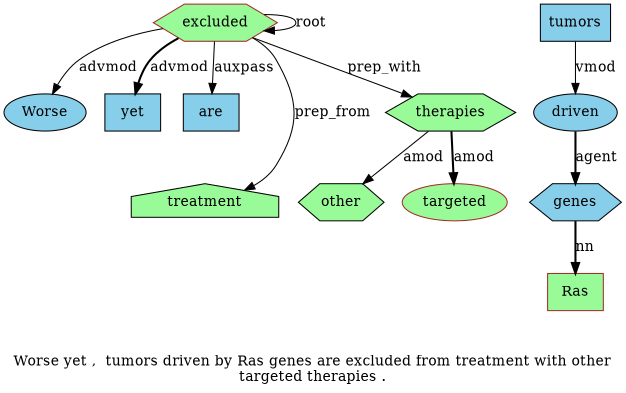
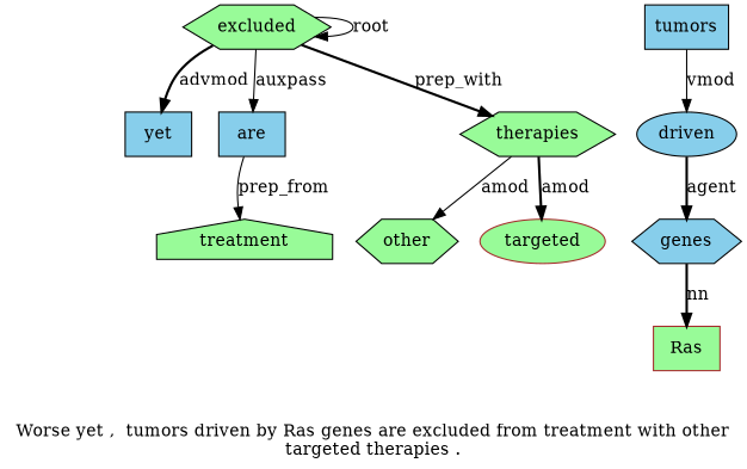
  digraph {
    label="Worse yet ,  tumors driven by Ras genes are excluded from treatment with other\ntargeted therapies ."
    node [color=black fillcolor=palegreen shape=hexagon style=filled]
    edge [style=solid]
-   n1 [color=brown label=excluded]
-   n2 [fillcolor=skyblue label=Worse shape=ellipse]
+   n1 [label=excluded]
    n3 [fillcolor=skyblue label=yet shape=box]
    n4 [fillcolor=skyblue label=are shape=box]
    n5 [label=treatment shape=house]
    n6 [label=therapies]
    n7 [fillcolor=skyblue label=tumors shape=box]
    n8 [fillcolor=skyblue label=driven shape=ellipse]
    n9 [label=other]
    n10 [color=brown label=targeted shape=ellipse]
    n11 [fillcolor=skyblue label=genes]
    n12 [color=brown label=Ras shape=box]
    n1 -> n1 [label=root]
-   n1 -> n2 [label=advmod]
    n1 -> n3 [label=advmod style=bold]
    n1 -> n4 [label=auxpass]
-   n1 -> n5 [label=prep_from]
-   n1 -> n6 [label=prep_with]
+   n4 -> n5 [label=prep_from]
+   n1 -> n6 [label=prep_with style=bold]
    n6 -> n9 [label=amod]
    n6 -> n10 [label=amod style=bold]
    n7 -> n8 [label=vmod]
    n8 -> n11 [label=agent style=bold]
    n11 -> n12 [label=nn style=bold]
  }
